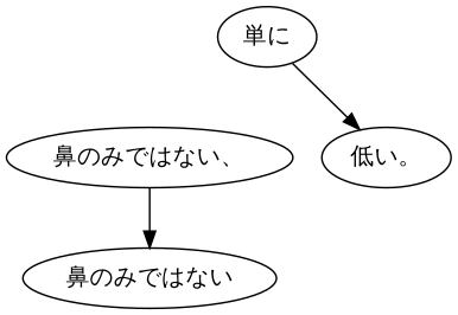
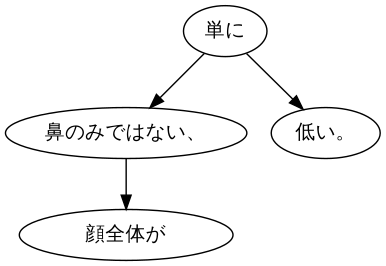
  digraph {
    fontname=Montserrat
    node [fontname=Montserrat]
    edge [fontname=Montserrat]
    n1 [label="単に"]
    n2 [label="鼻のみではない、"]
    n3 [label="低い。"]
-   n4 [label="鼻のみではない"]
+   n4 [label="顔全体が"]
+   n1 -> n2
    n1 -> n3
    n2 -> n4
  }
